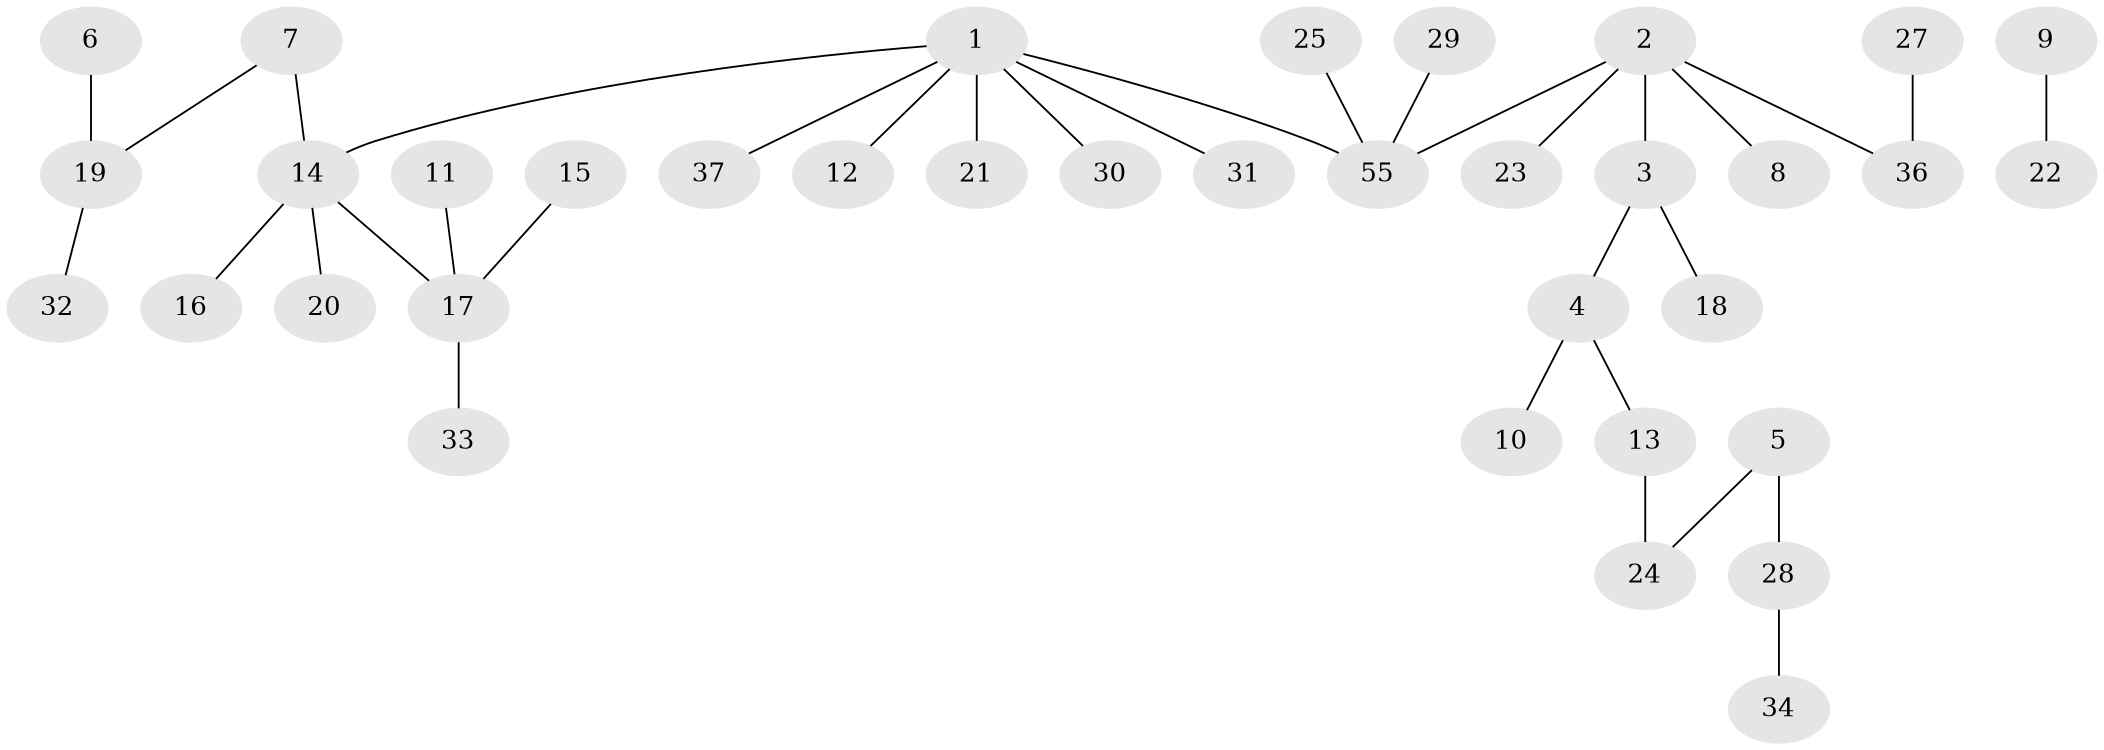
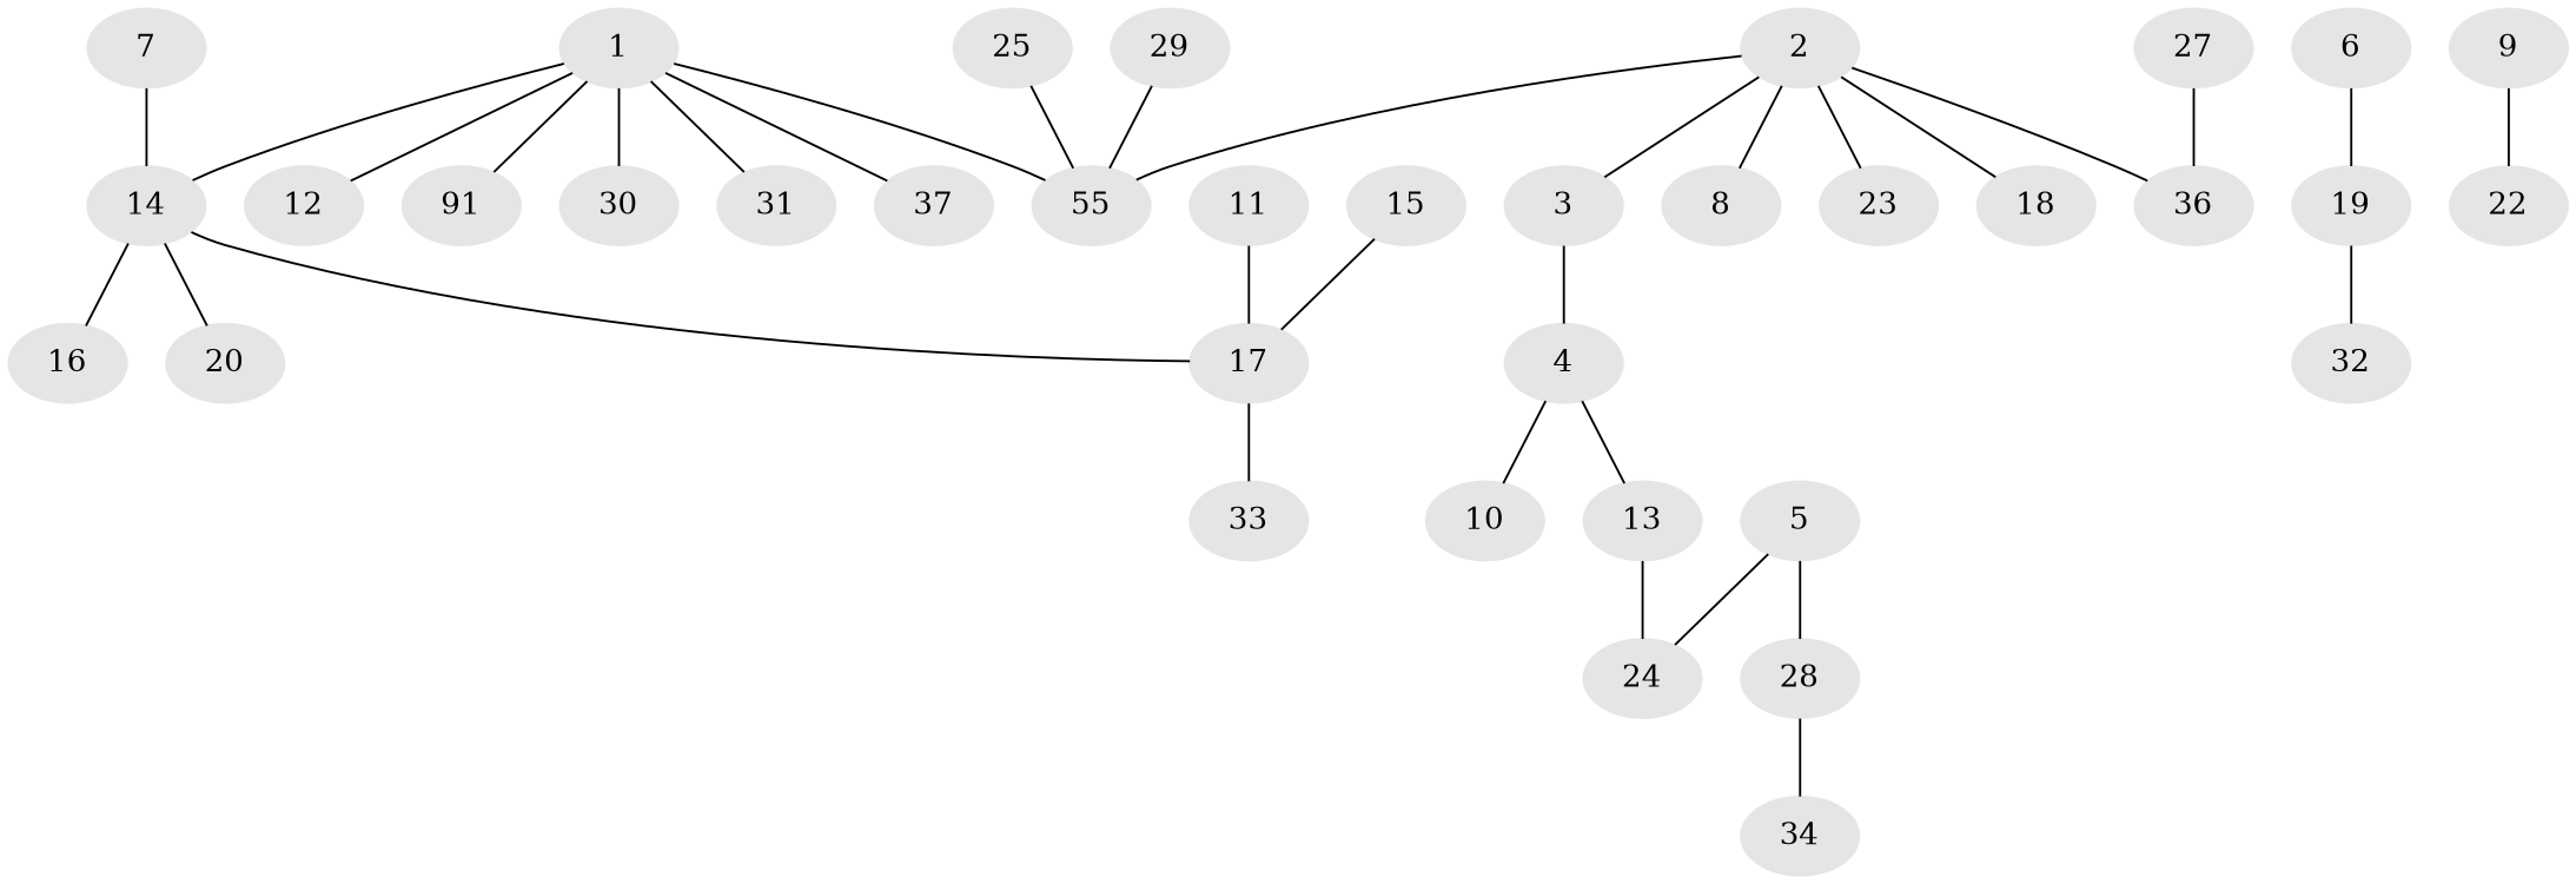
  graph {
    node [color=gray90 style=filled]
    edge [weight=1.0]
    1
    12
    14
-   21
+   21 [label=91]
    30
    31
    n7 [label=55]
    37
    17
    16
    20
    2
    3
    8
    23
    36
    4
    18
    10
    13
    5
    24
    28
    34
    6
    19
    32
    7
    9
    22
    11
    33
    15
    25
    27
    29
    1 -- 12
    1 -- 14
    1 -- 21
    1 -- 30
    1 -- 31
    1 -- n7
    1 -- 37
    14 -- 17
    14 -- 16
    14 -- 20
    17 -- 33
    2 -- n7
    2 -- 3
    2 -- 8
    2 -- 23
    2 -- 36
    3 -- 4
-   3 -- 18
+   2 -- 18
    4 -- 10
    4 -- 13
    13 -- 24
    5 -- 24
    5 -- 28
    28 -- 34
    6 -- 19
    19 -- 32
    7 -- 14
-   7 -- 19
    9 -- 22
    11 -- 17
    15 -- 17
    25 -- n7
    27 -- 36
    29 -- n7
  }
